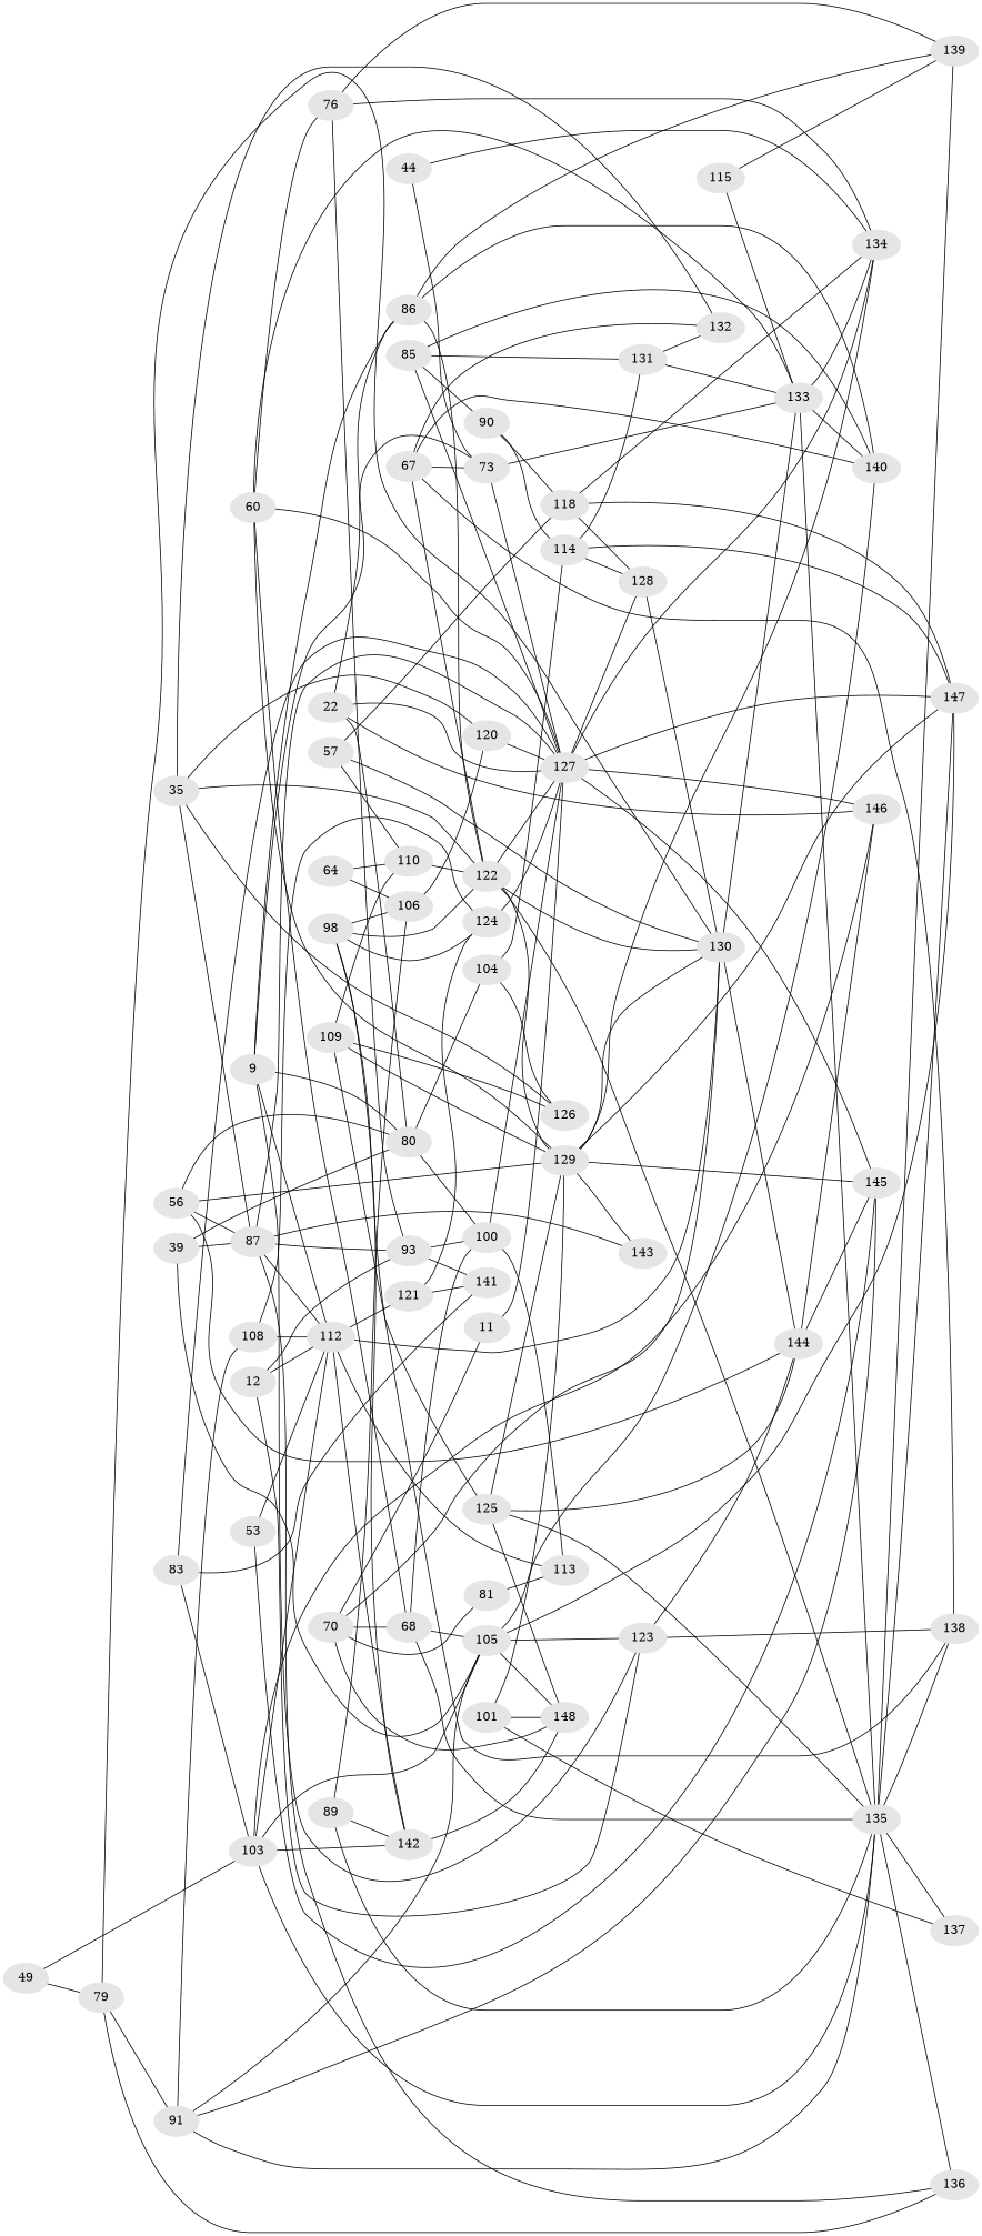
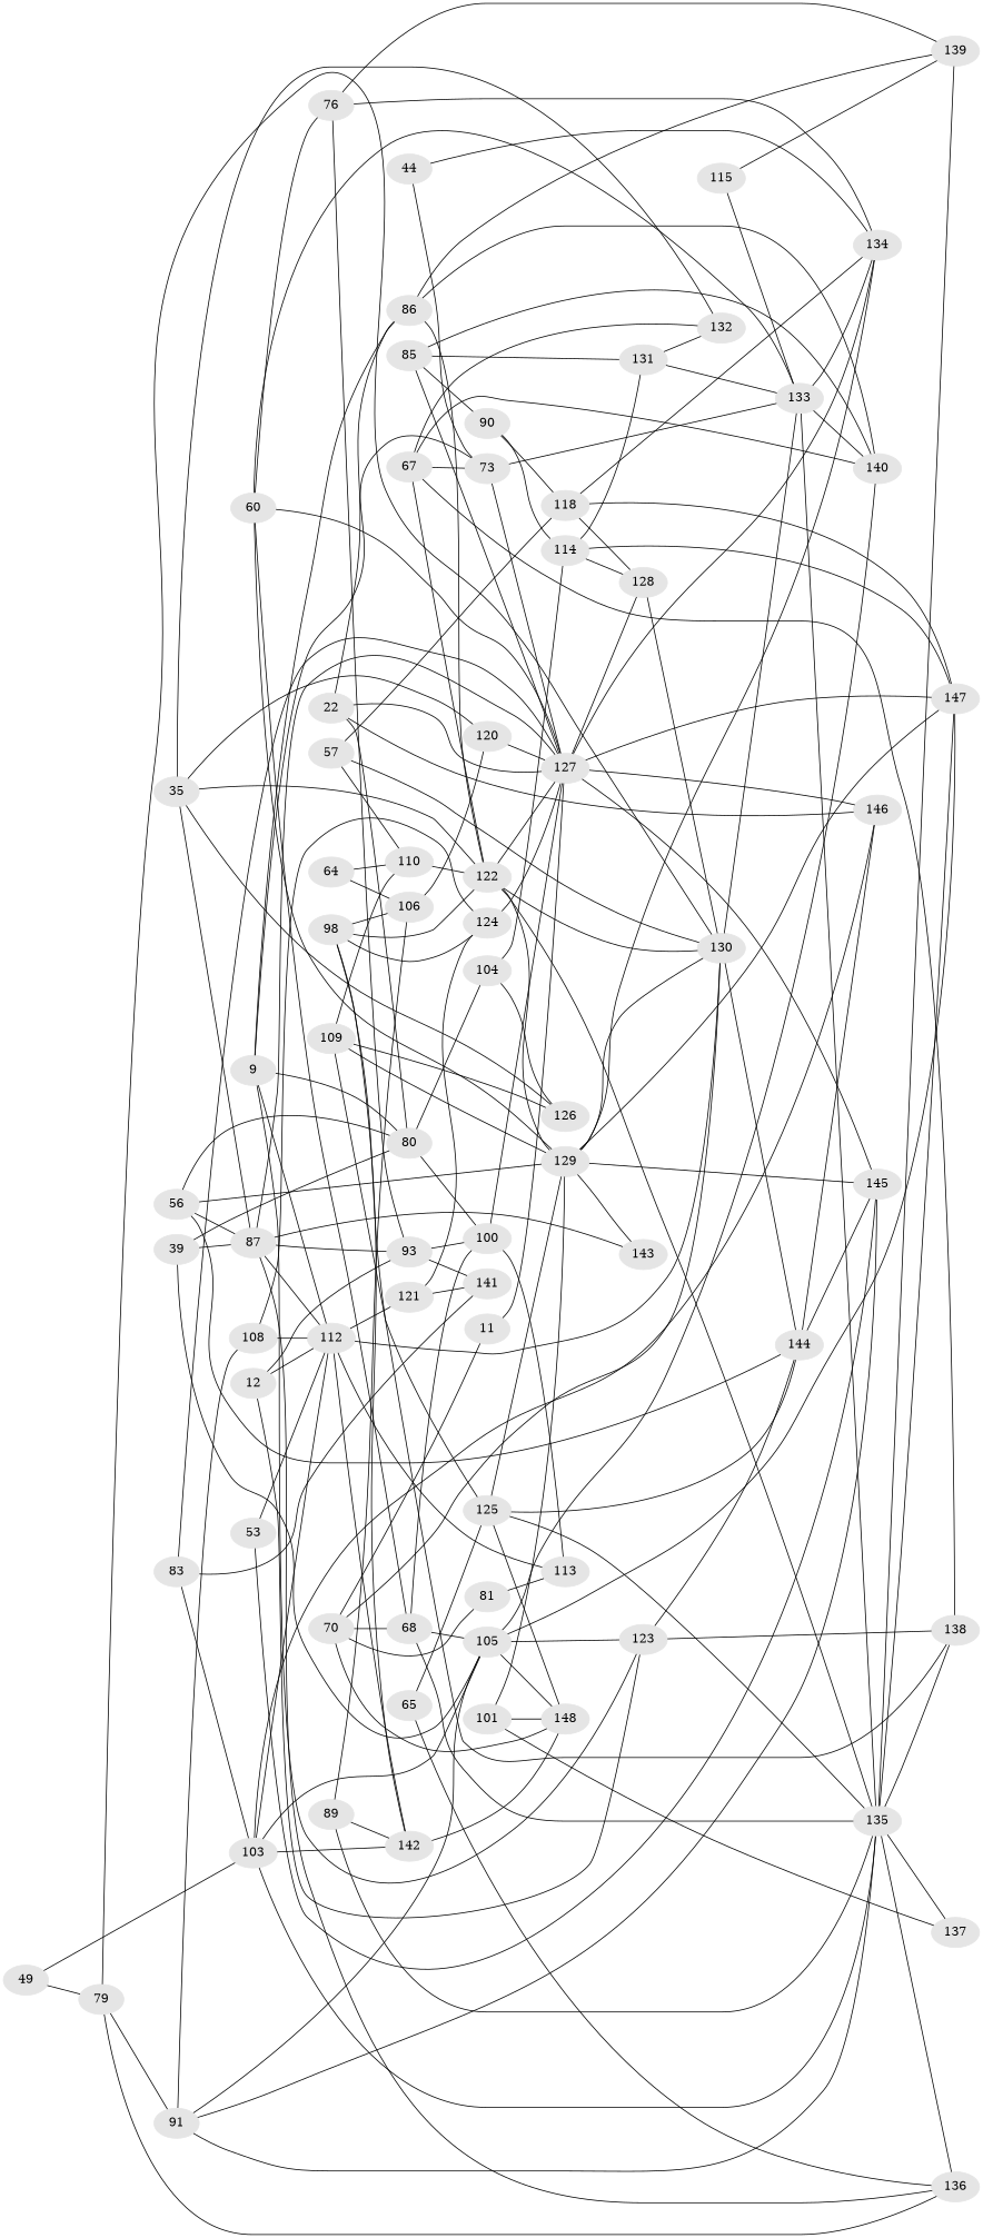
  graph {
    rankdir=LR
    node [color=gray90 style=filled]
    9
    73
    80 [super="+77"]
    86
    112 [super="+48+95"]
    123 [super="+52+42"]
    127 [super="+61+82+119"]
    133 [super="+97+27"]
    100 [super="+3+75+54"]
    104
    122 [super="+99+71+96"]
    140 [super="+88"]
    139
    130 [super="+18+15+55+94"]
    113
    142 [super="+43+14"]
    121
    144 [super="+78"]
    138 [super="+46+116"]
    n20 [label=70 super="+4"]
    11
    68 [super="+5+58"]
    81
    148 [super="+70"]
    105 [super="+102+72"]
    135 [super="+40+50+117"]
    146 [super="+111"]
    134 [super="+74"]
    145 [super="+16"]
    147 [super="+59"]
    128
    12
    93
    141
    22
    87 [super="+66+17"]
    136
    143
    35
    120
    126
    132
    129 [super="+84"]
    39
    44 [super="+31"]
    49
    79
    103 [super="+26"]
    91 [super="+8"]
    53
    56 [super="+36"]
    57 [super="+45"]
    110
    118
    60
    76 [super="+20"]
    64
    106
    125 [super="+29+41+47"]
+   65
    67
    137
    108
    114 [super="+32"]
    83
    85 [super="+2"]
    90
    131 [super="+37+69"]
    89
    124
    98 [super="+51"]
    101
    109 [super="+28"]
    115
    9 -- 73
    9 -- 80
    9 -- 86
    9 -- 112 [weight=2]
    9 -- 123
    73 -- 127
    73 -- 133
    80 -- 100 [weight=2]
    80 -- 104
    86 -- 122
    86 -- 140
    86 -- 139
    112 -- 130
    112 -- 113
    112 -- 142
    112 -- 121
    123 -- 144
    123 -- 138 [weight=3]
    127 -- 146
    127 -- 134
    127 -- 145 [weight=3]
    127 -- 147
    127 -- 128
    133 -- 140
    133 -- 135 [weight=2]
    133 -- 134
    100 -- 127 [weight=2]
    100 -- 113
    104 -- 126
    104 -- 114
    122 -- 127 [weight=5]
    122 -- 130
    122 -- 135 [weight=2]
    122 -- 129 [weight=2]
    130 -- 133 [weight=2]
    130 -- 144
    142 -- 148 [weight=2]
    121 -- 141
    121 -- 124
    144 -- 146
    144 -- 145
    n20 -- 130 [weight=2]
    n20 -- 11
    n20 -- 68
    n20 -- 81
    n20 -- 148 [weight=2]
    11 -- 127
    68 -- 100
    68 -- 105 [weight=2]
    68 -- 135 [weight=3]
    81 -- 113
    105 -- 123 [weight=2]
    105 -- 140 [weight=2]
    105 -- 148
    105 -- 147
    135 -- 139
    135 -- 138
    135 -- 147
    135 -- 136
    135 -- 137
    128 -- 130
    12 -- 112
    12 -- 123
    12 -- 93
    93 -- 100 [weight=2]
    93 -- 141
    22 -- 80
    22 -- 86
    22 -- 127
    22 -- 146 [weight=2]
    87 -- 112
    87 -- 127 [weight=2]
    87 -- 93
    87 -- 136
    87 -- 143
    35 -- 122
    35 -- 87
    35 -- 120
    35 -- 126
    35 -- 132
    120 -- 127
    129 -- 130
    129 -- 134
    129 -- 145
    129 -- 147
    129 -- 143
    39 -- 80
    39 -- 105
    39 -- 87
    44 -- 73
    44 -- 134 [weight=3]
    49 -- 79
    49 -- 103
    79 -- 130
    79 -- 136
    79 -- 91
    103 -- 112
    103 -- 142 [weight=2]
    103 -- 105
    103 -- 135 [weight=2]
    103 -- 146
    91 -- 105
    91 -- 135 [weight=2]
    91 -- 145
    91 -- 108
    53 -- 112
    53 -- 145
    56 -- 80 [weight=2]
    56 -- 144
    56 -- 87 [weight=3]
    56 -- 129 [weight=2]
    57 -- 130 [weight=2]
    57 -- 110
    57 -- 118
    110 -- 122
    118 -- 134
    118 -- 147
    118 -- 128
    60 -- 127
    60 -- 133
    60 -- 68
    60 -- 129
    60 -- 76
    76 -- 139
    76 -- 134
    76 -- 93
    64 -- 110
    64 -- 106
    106 -- 120
    125 -- 144
    125 -- 148
    125 -- 135 [weight=2]
    125 -- 129 [weight=2]
+   65 -- 136
+   65 -- 125
    67 -- 73
    67 -- 122
    67 -- 140 [weight=2]
    67 -- 138 [weight=2]
    67 -- 132
    108 -- 112 [weight=2]
    108 -- 124
    114 -- 147
    114 -- 128
    114 -- 131
    83 -- 127
    83 -- 141
    83 -- 103
    85 -- 127
    85 -- 140
    85 -- 90
    85 -- 131 [weight=2]
    90 -- 118
    90 -- 114
    131 -- 133
    131 -- 132
    89 -- 142
    89 -- 135 [weight=2]
    89 -- 106
    124 -- 127
    98 -- 122
    98 -- 142
    98 -- 138
    98 -- 106
    98 -- 124
    101 -- 148
    101 -- 129
    101 -- 137
    109 -- 126
    109 -- 129 [weight=2]
    109 -- 110 [weight=2]
    109 -- 125
    115 -- 133
    115 -- 139
  }
